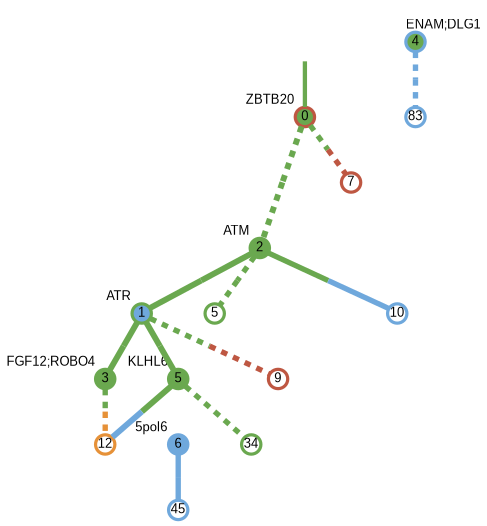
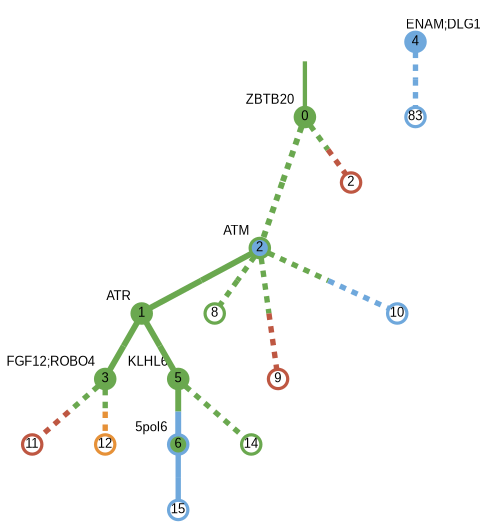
  strict digraph {
    forcelabels=true
    nodesep=0.7
    rankdir=TB
    ranksep=0.6
    splines=false
    node [color="#6aa84fff" fillcolor="#6aa84fff" fixedsize=true fontname=Arial fontsize="12pt" penwidth=3 shape=circle style=solid]
    edge [arrowsize=0 color="#6aa84fff;0.5:#6aa84fff" minlen=1.012930989265442 penwidth=5 style=dashed]
-   0 [color="#be5742ff" height=0.25 style=filled xlabel=ZBTB20]
-   2 [height=0.25 style=filled xlabel=ATM]
-   7 [color="#be5742ff" fillcolor="#be5742ff" height=0.25]
-   1 [fillcolor="#6fa8dcff" height=0.25 style=filled xlabel=ATR]
-   8 [height=0.25 label=5]
+   0 [height=0.25 style=filled xlabel=ZBTB20]
+   2 [fillcolor="#6fa8dcff" height=0.25 style=filled xlabel=ATM]
+   7 [color="#be5742ff" fillcolor="#be5742ff" height=0.25 label=2]
+   1 [height=0.25 style=filled xlabel=ATR]
+   8 [height=0.25]
    9 [color="#be5742ff" fillcolor="#be5742ff" height=0.25]
    10 [color="#6fa8dcff" fillcolor="#6fa8dcff" height=0.25]
    3 [height=0.25 style=filled xlabel="FGF12;ROBO4"]
    5 [height=0.25 style=filled xlabel=KLHL6]
+   11 [color="#be5742ff" fillcolor="#be5742ff" height=0.25]
    12 [color="#e69138ff" fillcolor="#e69138ff" height=0.25]
-   6 [color="#6fa8dcff" fillcolor="#6fa8dcff" height=0.25 style=filled xlabel="5pol6"]
-   14 [height=0.25 label=34]
-   15 [color="#6fa8dcff" fillcolor="#6fa8dcff" height=0.25 label=45]
-   4 [color="#6fa8dcff" height=0.25 style=filled xlabel="ENAM;DLG1"]
+   6 [color="#6fa8dcff" height=0.25 style=filled xlabel="5pol6"]
+   14 [height=0.25]
+   15 [color="#6fa8dcff" fillcolor="#6fa8dcff" height=0.25]
+   4 [color="#6fa8dcff" fillcolor="#6fa8dcff" height=0.25 style=filled xlabel="ENAM;DLG1"]
    n16 [color="#6fa8dcff" fillcolor="#6fa8dcff" height=0.25 label=83]
    normal [style=invis xlabel=ZBTB20 color="" fillcolor="" fixedsize="" fontname="" fontsize="" shape=""]
    0 -> 2 [minlen=2.5 penwidth=5.5]
    0 -> 7 [color="#6aa84fff;0.5:#be5742ff"]
    2 -> 1 [minlen=1.7758619785308838 penwidth=5.5 style=solid]
    2 -> 8
-   1 -> 9 [color="#6aa84fff;0.5:#be5742ff"]
-   2 -> 10 [color="#6aa84fff;0.5:#6fa8dcff" style=solid]
+   2 -> 9 [color="#6aa84fff;0.5:#be5742ff"]
+   2 -> 10 [color="#6aa84fff;0.5:#6fa8dcff"]
    1 -> 3 [minlen=1.0775861740112305 penwidth=5.5 style=solid]
    1 -> 5 [minlen=1.0258620977401733 penwidth=5.5 style=solid]
+   3 -> 11 [color="#6aa84fff;0.5:#be5742ff"]
    3 -> 12 [color="#6aa84fff;0.5:#e69138ff"]
-   5 -> 12 [color="#6aa84fff;0.5:#6fa8dcff" penwidth=5.5 style=solid]
+   5 -> 6 [color="#6aa84fff;0.5:#6fa8dcff" penwidth=5.5 style=solid]
    5 -> 14
    6 -> 15 [color="#6fa8dcff;0.5:#6fa8dcff" style=solid]
    4 -> n16 [color="#6fa8dcff;0.5:#6fa8dcff"]
    normal -> 0 [color="#6aa84fff" penwidth=4 style=solid minlen=""]
  }
